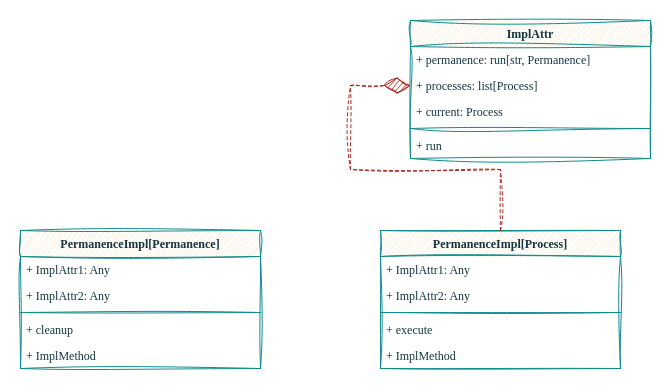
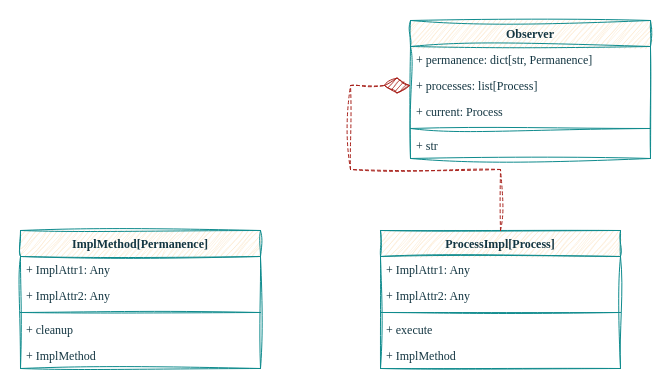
  <mxCell id="0" />
  <mxCell id="1" parent="0" />
- <mxCell id="2" value="ImplAttr" style="swimlane;fontStyle=1;align=center;verticalAlign=top;childLayout=stackLayout;horizontal=1;startSize=26;horizontalStack=0;resizeParent=1;resizeParentMax=0;resizeLast=0;collapsible=1;marginBottom=0;whiteSpace=wrap;html=1;sketch=1;hachureGap=4;jiggle=2;curveFitting=1;strokeColor=#0F8B8D;fontFamily=Architects Daughter;fontSource=https%3A%2F%2Ffonts.googleapis.com%2Fcss%3Ffamily%3DArchitects%2BDaughter;fontColor=#143642;fillColor=#FAE5C7;" vertex="1" parent="1"><mxGeometry x="410" y="20" width="240" height="138" as="geometry" /></mxCell>
- <mxCell id="3" value="+ permanence: run[str, Permanence]" style="text;strokeColor=none;fillColor=none;align=left;verticalAlign=top;spacingLeft=4;spacingRight=4;overflow=hidden;rotatable=0;points=[[0,0.5],[1,0.5]];portConstraint=eastwest;whiteSpace=wrap;html=1;fontFamily=Architects Daughter;fontSource=https%3A%2F%2Ffonts.googleapis.com%2Fcss%3Ffamily%3DArchitects%2BDaughter;fontColor=#143642;" vertex="1" parent="2"><mxGeometry y="26" width="240" height="26" as="geometry" /></mxCell>
+ <mxCell id="2" value="Observer" style="swimlane;fontStyle=1;align=center;verticalAlign=top;childLayout=stackLayout;horizontal=1;startSize=26;horizontalStack=0;resizeParent=1;resizeParentMax=0;resizeLast=0;collapsible=1;marginBottom=0;whiteSpace=wrap;html=1;sketch=1;hachureGap=4;jiggle=2;curveFitting=1;strokeColor=#0F8B8D;fontFamily=Architects Daughter;fontSource=https%3A%2F%2Ffonts.googleapis.com%2Fcss%3Ffamily%3DArchitects%2BDaughter;fontColor=#143642;fillColor=#FAE5C7;" vertex="1" parent="1"><mxGeometry x="410" y="20" width="240" height="138" as="geometry" /></mxCell>
+ <mxCell id="3" value="+ permanence: dict[str, Permanence]" style="text;strokeColor=none;fillColor=none;align=left;verticalAlign=top;spacingLeft=4;spacingRight=4;overflow=hidden;rotatable=0;points=[[0,0.5],[1,0.5]];portConstraint=eastwest;whiteSpace=wrap;html=1;fontFamily=Architects Daughter;fontSource=https%3A%2F%2Ffonts.googleapis.com%2Fcss%3Ffamily%3DArchitects%2BDaughter;fontColor=#143642;" vertex="1" parent="2"><mxGeometry y="26" width="240" height="26" as="geometry" /></mxCell>
  <mxCell id="4" value="+ processes: list[Process]" style="text;strokeColor=none;fillColor=none;align=left;verticalAlign=top;spacingLeft=4;spacingRight=4;overflow=hidden;rotatable=0;points=[[0,0.5],[1,0.5]];portConstraint=eastwest;whiteSpace=wrap;html=1;fontFamily=Architects Daughter;fontSource=https%3A%2F%2Ffonts.googleapis.com%2Fcss%3Ffamily%3DArchitects%2BDaughter;fontColor=#143642;" vertex="1" parent="2"><mxGeometry y="52" width="240" height="26" as="geometry" /></mxCell>
  <mxCell id="5" value="+ current: Process" style="text;strokeColor=none;fillColor=none;align=left;verticalAlign=top;spacingLeft=4;spacingRight=4;overflow=hidden;rotatable=0;points=[[0,0.5],[1,0.5]];portConstraint=eastwest;whiteSpace=wrap;html=1;fontFamily=Architects Daughter;fontSource=https%3A%2F%2Ffonts.googleapis.com%2Fcss%3Ffamily%3DArchitects%2BDaughter;fontColor=#143642;" vertex="1" parent="2"><mxGeometry y="78" width="240" height="26" as="geometry" /></mxCell>
  <mxCell id="6" value="" style="line;strokeWidth=1;fillColor=none;align=left;verticalAlign=middle;spacingTop=-1;spacingLeft=3;spacingRight=3;rotatable=0;labelPosition=right;points=[];portConstraint=eastwest;strokeColor=inherit;sketch=1;hachureGap=4;jiggle=2;curveFitting=1;fontFamily=Architects Daughter;fontSource=https%3A%2F%2Ffonts.googleapis.com%2Fcss%3Ffamily%3DArchitects%2BDaughter;fontColor=#143642;" vertex="1" parent="2"><mxGeometry y="104" width="240" height="8" as="geometry" /></mxCell>
- <mxCell id="7" value="+ run" style="text;strokeColor=none;fillColor=none;align=left;verticalAlign=top;spacingLeft=4;spacingRight=4;overflow=hidden;rotatable=0;points=[[0,0.5],[1,0.5]];portConstraint=eastwest;whiteSpace=wrap;html=1;fontFamily=Architects Daughter;fontSource=https%3A%2F%2Ffonts.googleapis.com%2Fcss%3Ffamily%3DArchitects%2BDaughter;fontColor=#143642;" vertex="1" parent="2"><mxGeometry y="112" width="240" height="26" as="geometry" /></mxCell>
- <mxCell id="8" value="PermanenceImpl[Permanence]" style="swimlane;fontStyle=1;align=center;verticalAlign=top;childLayout=stackLayout;horizontal=1;startSize=26;horizontalStack=0;resizeParent=1;resizeParentMax=0;resizeLast=0;collapsible=1;marginBottom=0;whiteSpace=wrap;html=1;sketch=1;hachureGap=4;jiggle=2;curveFitting=1;strokeColor=#0F8B8D;fontFamily=Architects Daughter;fontSource=https%3A%2F%2Ffonts.googleapis.com%2Fcss%3Ffamily%3DArchitects%2BDaughter;fontColor=#143642;fillColor=#FAE5C7;" vertex="1" parent="1"><mxGeometry x="20" y="230" width="240" height="138" as="geometry" /></mxCell>
+ <mxCell id="7" value="+ str" style="text;strokeColor=none;fillColor=none;align=left;verticalAlign=top;spacingLeft=4;spacingRight=4;overflow=hidden;rotatable=0;points=[[0,0.5],[1,0.5]];portConstraint=eastwest;whiteSpace=wrap;html=1;fontFamily=Architects Daughter;fontSource=https%3A%2F%2Ffonts.googleapis.com%2Fcss%3Ffamily%3DArchitects%2BDaughter;fontColor=#143642;" vertex="1" parent="2"><mxGeometry y="112" width="240" height="26" as="geometry" /></mxCell>
+ <mxCell id="8" value="ImplMethod[Permanence]" style="swimlane;fontStyle=1;align=center;verticalAlign=top;childLayout=stackLayout;horizontal=1;startSize=26;horizontalStack=0;resizeParent=1;resizeParentMax=0;resizeLast=0;collapsible=1;marginBottom=0;whiteSpace=wrap;html=1;sketch=1;hachureGap=4;jiggle=2;curveFitting=1;strokeColor=#0F8B8D;fontFamily=Architects Daughter;fontSource=https%3A%2F%2Ffonts.googleapis.com%2Fcss%3Ffamily%3DArchitects%2BDaughter;fontColor=#143642;fillColor=#FAE5C7;" vertex="1" parent="1"><mxGeometry x="20" y="230" width="240" height="138" as="geometry" /></mxCell>
  <mxCell id="9" value="+ ImplAttr1: Any" style="text;strokeColor=none;fillColor=none;align=left;verticalAlign=top;spacingLeft=4;spacingRight=4;overflow=hidden;rotatable=0;points=[[0,0.5],[1,0.5]];portConstraint=eastwest;whiteSpace=wrap;html=1;fontFamily=Architects Daughter;fontSource=https%3A%2F%2Ffonts.googleapis.com%2Fcss%3Ffamily%3DArchitects%2BDaughter;fontColor=#143642;" vertex="1" parent="8"><mxGeometry y="26" width="240" height="26" as="geometry" /></mxCell>
  <mxCell id="10" value="+ ImplAttr2: Any" style="text;strokeColor=none;fillColor=none;align=left;verticalAlign=top;spacingLeft=4;spacingRight=4;overflow=hidden;rotatable=0;points=[[0,0.5],[1,0.5]];portConstraint=eastwest;whiteSpace=wrap;html=1;fontFamily=Architects Daughter;fontSource=https%3A%2F%2Ffonts.googleapis.com%2Fcss%3Ffamily%3DArchitects%2BDaughter;fontColor=#143642;" vertex="1" parent="8"><mxGeometry y="52" width="240" height="26" as="geometry" /></mxCell>
  <mxCell id="11" value="" style="line;strokeWidth=1;fillColor=none;align=left;verticalAlign=middle;spacingTop=-1;spacingLeft=3;spacingRight=3;rotatable=0;labelPosition=right;points=[];portConstraint=eastwest;strokeColor=inherit;sketch=1;hachureGap=4;jiggle=2;curveFitting=1;fontFamily=Architects Daughter;fontSource=https%3A%2F%2Ffonts.googleapis.com%2Fcss%3Ffamily%3DArchitects%2BDaughter;fontColor=#143642;" vertex="1" parent="8"><mxGeometry y="78" width="240" height="8" as="geometry" /></mxCell>
  <mxCell id="12" value="&lt;div&gt;+ cleanup&lt;/div&gt;" style="text;strokeColor=none;fillColor=none;align=left;verticalAlign=top;spacingLeft=4;spacingRight=4;overflow=hidden;rotatable=0;points=[[0,0.5],[1,0.5]];portConstraint=eastwest;whiteSpace=wrap;html=1;fontFamily=Architects Daughter;fontSource=https%3A%2F%2Ffonts.googleapis.com%2Fcss%3Ffamily%3DArchitects%2BDaughter;fontColor=#143642;" vertex="1" parent="8"><mxGeometry y="86" width="240" height="26" as="geometry" /></mxCell>
  <mxCell id="13" value="&lt;div&gt;+ ImplMethod&lt;/div&gt;" style="text;strokeColor=none;fillColor=none;align=left;verticalAlign=top;spacingLeft=4;spacingRight=4;overflow=hidden;rotatable=0;points=[[0,0.5],[1,0.5]];portConstraint=eastwest;whiteSpace=wrap;html=1;fontFamily=Architects Daughter;fontSource=https%3A%2F%2Ffonts.googleapis.com%2Fcss%3Ffamily%3DArchitects%2BDaughter;fontColor=#143642;" vertex="1" parent="8"><mxGeometry y="112" width="240" height="26" as="geometry" /></mxCell>
- <mxCell id="14" value="PermanenceImpl[Process]" style="swimlane;fontStyle=1;align=center;verticalAlign=top;childLayout=stackLayout;horizontal=1;startSize=26;horizontalStack=0;resizeParent=1;resizeParentMax=0;resizeLast=0;collapsible=1;marginBottom=0;whiteSpace=wrap;html=1;sketch=1;hachureGap=4;jiggle=2;curveFitting=1;strokeColor=#0F8B8D;fontFamily=Architects Daughter;fontSource=https%3A%2F%2Ffonts.googleapis.com%2Fcss%3Ffamily%3DArchitects%2BDaughter;fontColor=#143642;fillColor=#FAE5C7;" vertex="1" parent="1"><mxGeometry x="380" y="230" width="240" height="138" as="geometry" /></mxCell>
+ <mxCell id="14" value="ProcessImpl[Process]" style="swimlane;fontStyle=1;align=center;verticalAlign=top;childLayout=stackLayout;horizontal=1;startSize=26;horizontalStack=0;resizeParent=1;resizeParentMax=0;resizeLast=0;collapsible=1;marginBottom=0;whiteSpace=wrap;html=1;sketch=1;hachureGap=4;jiggle=2;curveFitting=1;strokeColor=#0F8B8D;fontFamily=Architects Daughter;fontSource=https%3A%2F%2Ffonts.googleapis.com%2Fcss%3Ffamily%3DArchitects%2BDaughter;fontColor=#143642;fillColor=#FAE5C7;" vertex="1" parent="1"><mxGeometry x="380" y="230" width="240" height="138" as="geometry" /></mxCell>
  <mxCell id="15" value="+ ImplAttr1: Any" style="text;strokeColor=none;fillColor=none;align=left;verticalAlign=top;spacingLeft=4;spacingRight=4;overflow=hidden;rotatable=0;points=[[0,0.5],[1,0.5]];portConstraint=eastwest;whiteSpace=wrap;html=1;fontFamily=Architects Daughter;fontSource=https%3A%2F%2Ffonts.googleapis.com%2Fcss%3Ffamily%3DArchitects%2BDaughter;fontColor=#143642;" vertex="1" parent="14"><mxGeometry y="26" width="240" height="26" as="geometry" /></mxCell>
  <mxCell id="16" value="+ ImplAttr2: Any" style="text;strokeColor=none;fillColor=none;align=left;verticalAlign=top;spacingLeft=4;spacingRight=4;overflow=hidden;rotatable=0;points=[[0,0.5],[1,0.5]];portConstraint=eastwest;whiteSpace=wrap;html=1;fontFamily=Architects Daughter;fontSource=https%3A%2F%2Ffonts.googleapis.com%2Fcss%3Ffamily%3DArchitects%2BDaughter;fontColor=#143642;" vertex="1" parent="14"><mxGeometry y="52" width="240" height="26" as="geometry" /></mxCell>
  <mxCell id="17" value="" style="line;strokeWidth=1;fillColor=none;align=left;verticalAlign=middle;spacingTop=-1;spacingLeft=3;spacingRight=3;rotatable=0;labelPosition=right;points=[];portConstraint=eastwest;strokeColor=inherit;sketch=1;hachureGap=4;jiggle=2;curveFitting=1;fontFamily=Architects Daughter;fontSource=https%3A%2F%2Ffonts.googleapis.com%2Fcss%3Ffamily%3DArchitects%2BDaughter;fontColor=#143642;" vertex="1" parent="14"><mxGeometry y="78" width="240" height="8" as="geometry" /></mxCell>
  <mxCell id="18" value="&lt;div&gt;+ execute&lt;/div&gt;" style="text;strokeColor=none;fillColor=none;align=left;verticalAlign=top;spacingLeft=4;spacingRight=4;overflow=hidden;rotatable=0;points=[[0,0.5],[1,0.5]];portConstraint=eastwest;whiteSpace=wrap;html=1;fontFamily=Architects Daughter;fontSource=https%3A%2F%2Ffonts.googleapis.com%2Fcss%3Ffamily%3DArchitects%2BDaughter;fontColor=#143642;" vertex="1" parent="14"><mxGeometry y="86" width="240" height="26" as="geometry" /></mxCell>
  <mxCell id="19" value="&lt;div&gt;+ ImplMethod&lt;/div&gt;" style="text;strokeColor=none;fillColor=none;align=left;verticalAlign=top;spacingLeft=4;spacingRight=4;overflow=hidden;rotatable=0;points=[[0,0.5],[1,0.5]];portConstraint=eastwest;whiteSpace=wrap;html=1;fontFamily=Architects Daughter;fontSource=https%3A%2F%2Ffonts.googleapis.com%2Fcss%3Ffamily%3DArchitects%2BDaughter;fontColor=#143642;" vertex="1" parent="14"><mxGeometry y="112" width="240" height="26" as="geometry" /></mxCell>
  <mxCell id="20" value="" style="endArrow=diamondThin;endFill=1;endSize=24;html=1;rounded=0;sketch=1;hachureGap=4;jiggle=2;curveFitting=1;strokeColor=#A8201A;fontFamily=Architects Daughter;fontSource=https%3A%2F%2Ffonts.googleapis.com%2Fcss%3Ffamily%3DArchitects%2BDaughter;fontColor=#143642;fillColor=#FAE5C7;exitX=0.5;exitY=0;exitDx=0;exitDy=0;entryX=0;entryY=0.5;entryDx=0;entryDy=0;edgeStyle=orthogonalEdgeStyle;dashed=1;" edge="1" parent="1" source="14" target="4"><mxGeometry width="160" relative="1" as="geometry"><mxPoint x="210" y="200" as="sourcePoint" /><mxPoint x="370" y="200" as="targetPoint" /><Array as="points"><mxPoint x="500" y="169" /><mxPoint x="350" y="169" /><mxPoint x="350" y="85" /></Array></mxGeometry></mxCell>
